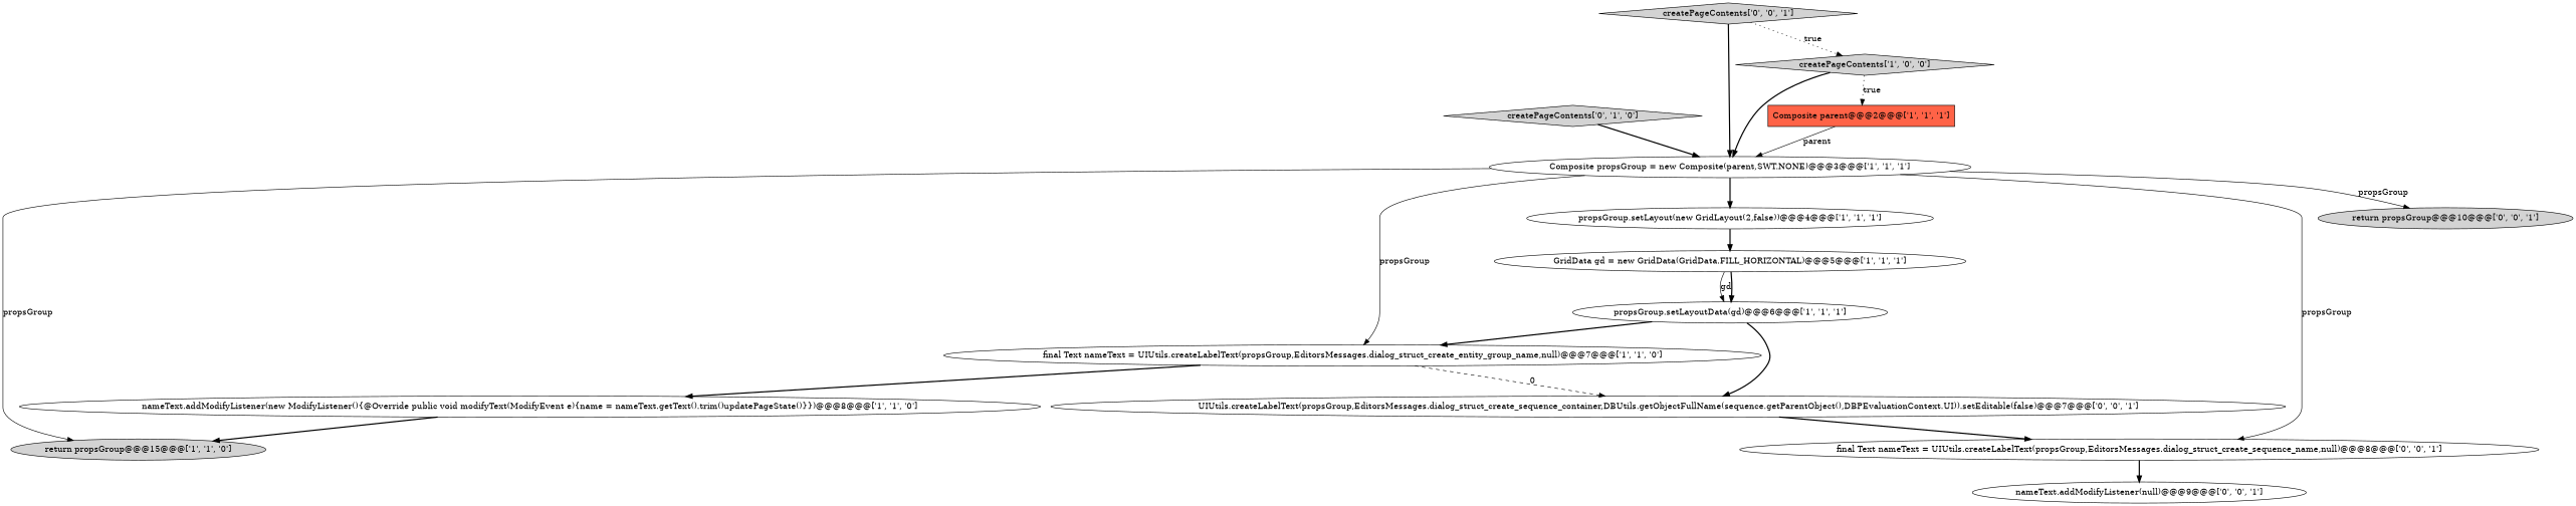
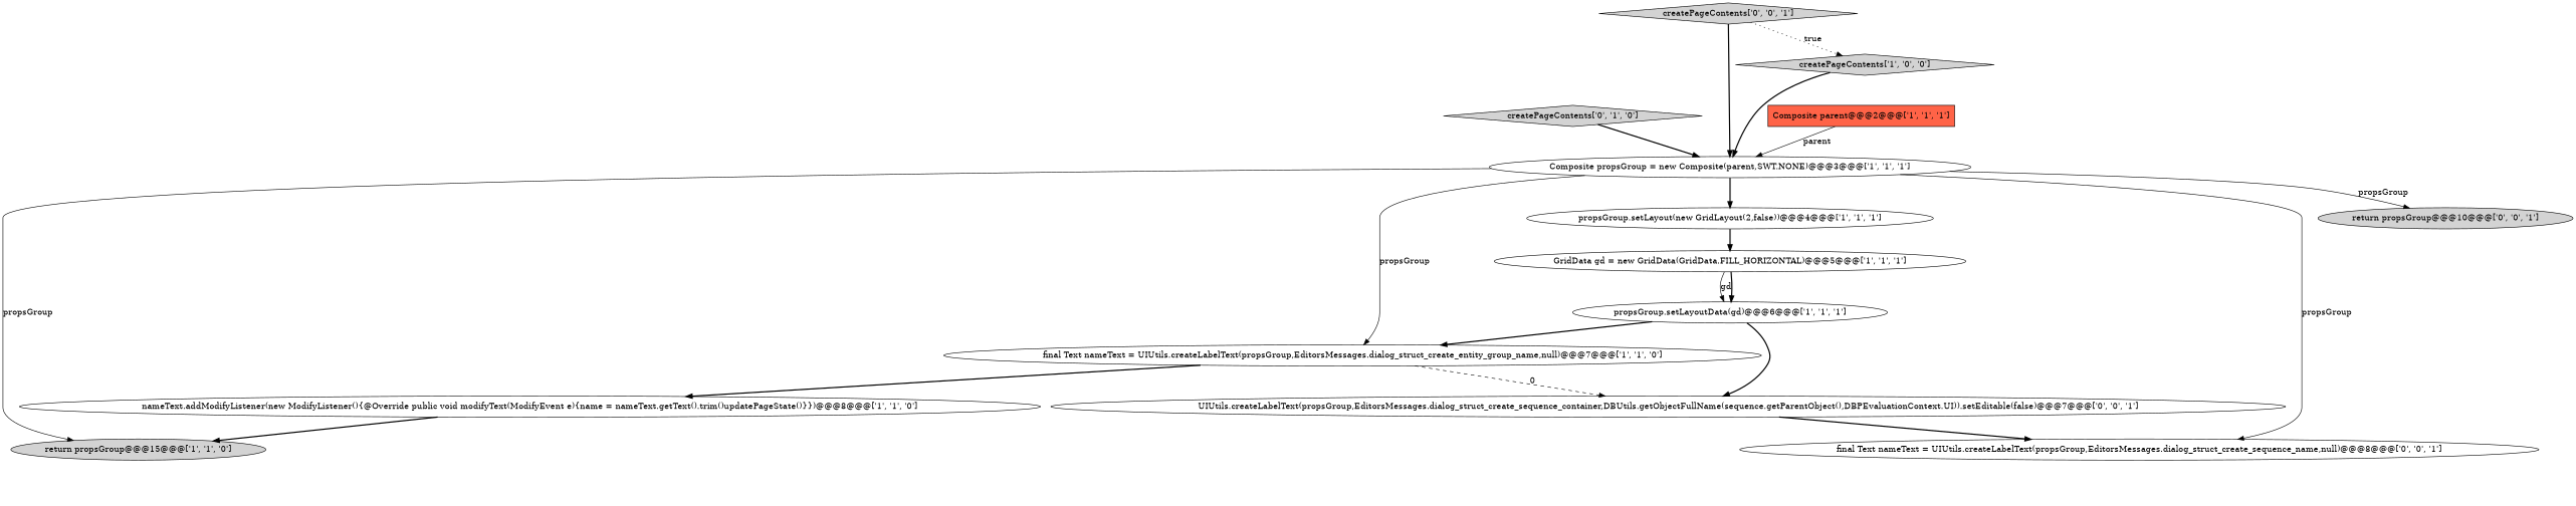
  digraph {
    node [fillcolor=white shape=ellipse style=filled]
    edge [style=bold]
    n1 [label="nameText.addModifyListener(new ModifyListener(){@Override public void modifyText(ModifyEvent e){name = nameText.getText().trim()updatePageState()}})@@@8@@@['1', '1', '0']"]
    n2 [fillcolor=lightgray label="return propsGroup@@@15@@@['1', '1', '0']"]
    n3 [label="GridData gd = new GridData(GridData.FILL_HORIZONTAL)@@@5@@@['1', '1', '1']"]
    n4 [label="propsGroup.setLayoutData(gd)@@@6@@@['1', '1', '1']"]
    n5 [label="final Text nameText = UIUtils.createLabelText(propsGroup,EditorsMessages.dialog_struct_create_entity_group_name,null)@@@7@@@['1', '1', '0']"]
    n6 [label="UIUtils.createLabelText(propsGroup,EditorsMessages.dialog_struct_create_sequence_container,DBUtils.getObjectFullName(sequence.getParentObject(),DBPEvaluationContext.UI)).setEditable(false)@@@7@@@['0', '0', '1']"]
    n7 [label="Composite propsGroup = new Composite(parent,SWT.NONE)@@@3@@@['1', '1', '1']"]
    n8 [label="propsGroup.setLayout(new GridLayout(2,false))@@@4@@@['1', '1', '1']"]
    n9 [label="final Text nameText = UIUtils.createLabelText(propsGroup,EditorsMessages.dialog_struct_create_sequence_name,null)@@@8@@@['0', '0', '1']"]
    n10 [fillcolor=lightgray label="return propsGroup@@@10@@@['0', '0', '1']"]
-   n11 [label="nameText.addModifyListener(null)@@@9@@@['0', '0', '1']"]
    n12 [fillcolor=lightgray label="createPageContents['0', '1', '0']" shape=diamond]
    n13 [fillcolor=tomato label="Composite parent@@@2@@@['1', '1', '1']" shape=box]
    n14 [fillcolor=lightgray label="createPageContents['0', '0', '1']" shape=diamond]
    n15 [fillcolor=lightgray label="createPageContents['1', '0', '0']" shape=diamond]
    n1 -> n2
    n3 -> n4 [label=gd style=solid]
    n3 -> n4
    n4 -> n5
    n4 -> n6
    n5 -> n1
    n5 -> n6 [label=0 style=dashed]
    n6 -> n9
    n7 -> n2 [label=propsGroup style=solid]
    n7 -> n5 [label=propsGroup style=solid]
    n7 -> n8
    n7 -> n9 [label=propsGroup style=solid]
    n7 -> n10 [label=propsGroup style=solid]
    n8 -> n3
-   n9 -> n11
    n12 -> n7
    n13 -> n7 [label=parent style=solid]
    n14 -> n7
    n14 -> n15 [label=true style=dotted]
    n15 -> n7
-   n15 -> n13 [label=true style=dotted]
  }
